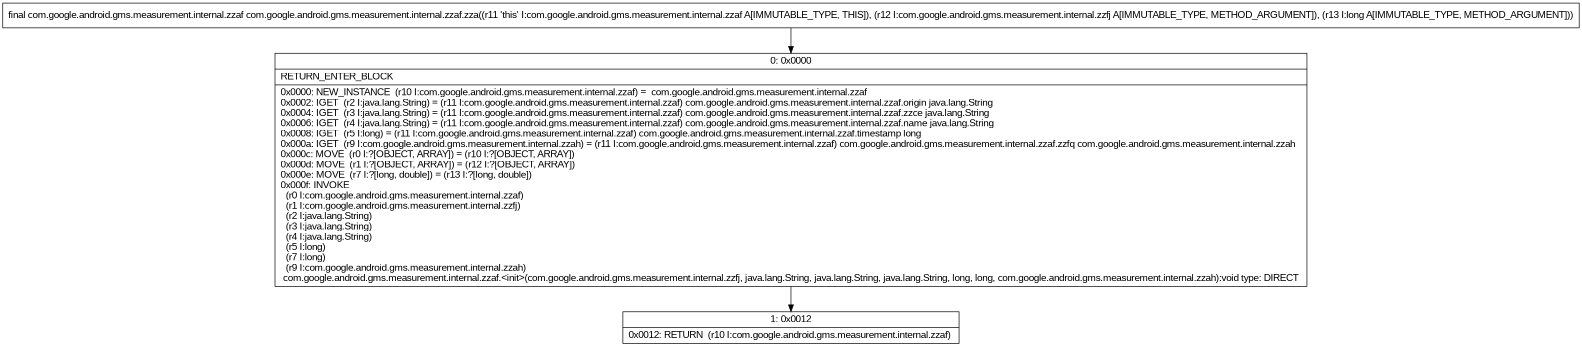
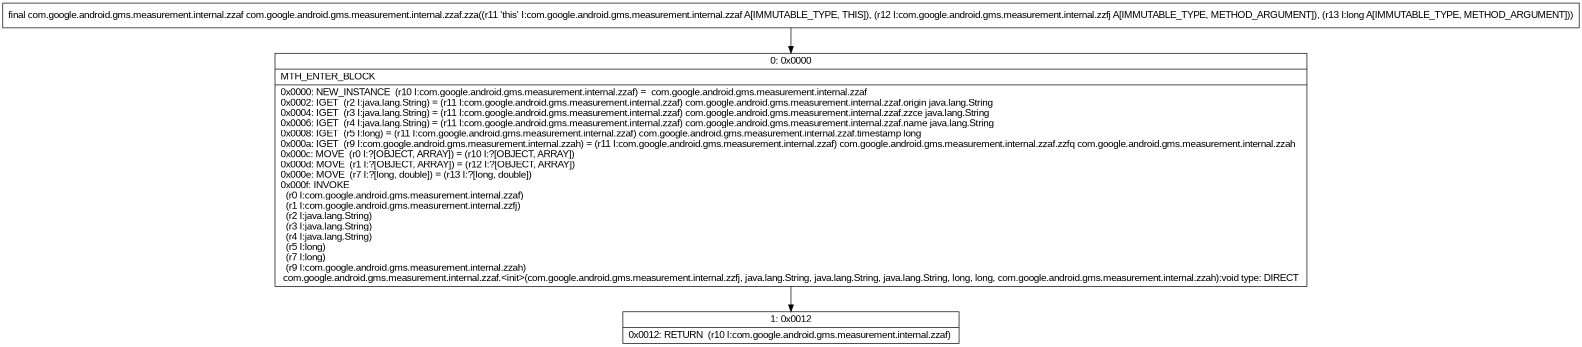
  digraph {
    fontname="Liberation Sans"
    node [shape=record fontname="Liberation Sans"]
    edge [fontname="Liberation Sans"]
-   n1 [label="{0\:\ 0x0000|RETURN_ENTER_BLOCK\l|0x0000: NEW_INSTANCE  (r10 I:com.google.android.gms.measurement.internal.zzaf) =  com.google.android.gms.measurement.internal.zzaf \l0x0002: IGET  (r2 I:java.lang.String) = (r11 I:com.google.android.gms.measurement.internal.zzaf) com.google.android.gms.measurement.internal.zzaf.origin java.lang.String \l0x0004: IGET  (r3 I:java.lang.String) = (r11 I:com.google.android.gms.measurement.internal.zzaf) com.google.android.gms.measurement.internal.zzaf.zzce java.lang.String \l0x0006: IGET  (r4 I:java.lang.String) = (r11 I:com.google.android.gms.measurement.internal.zzaf) com.google.android.gms.measurement.internal.zzaf.name java.lang.String \l0x0008: IGET  (r5 I:long) = (r11 I:com.google.android.gms.measurement.internal.zzaf) com.google.android.gms.measurement.internal.zzaf.timestamp long \l0x000a: IGET  (r9 I:com.google.android.gms.measurement.internal.zzah) = (r11 I:com.google.android.gms.measurement.internal.zzaf) com.google.android.gms.measurement.internal.zzaf.zzfq com.google.android.gms.measurement.internal.zzah \l0x000c: MOVE  (r0 I:?[OBJECT, ARRAY]) = (r10 I:?[OBJECT, ARRAY]) \l0x000d: MOVE  (r1 I:?[OBJECT, ARRAY]) = (r12 I:?[OBJECT, ARRAY]) \l0x000e: MOVE  (r7 I:?[long, double]) = (r13 I:?[long, double]) \l0x000f: INVOKE  \l  (r0 I:com.google.android.gms.measurement.internal.zzaf)\l  (r1 I:com.google.android.gms.measurement.internal.zzfj)\l  (r2 I:java.lang.String)\l  (r3 I:java.lang.String)\l  (r4 I:java.lang.String)\l  (r5 I:long)\l  (r7 I:long)\l  (r9 I:com.google.android.gms.measurement.internal.zzah)\l com.google.android.gms.measurement.internal.zzaf.\<init\>(com.google.android.gms.measurement.internal.zzfj, java.lang.String, java.lang.String, java.lang.String, long, long, com.google.android.gms.measurement.internal.zzah):void type: DIRECT \l}"]
+   n1 [label="{0\:\ 0x0000|MTH_ENTER_BLOCK\l|0x0000: NEW_INSTANCE  (r10 I:com.google.android.gms.measurement.internal.zzaf) =  com.google.android.gms.measurement.internal.zzaf \l0x0002: IGET  (r2 I:java.lang.String) = (r11 I:com.google.android.gms.measurement.internal.zzaf) com.google.android.gms.measurement.internal.zzaf.origin java.lang.String \l0x0004: IGET  (r3 I:java.lang.String) = (r11 I:com.google.android.gms.measurement.internal.zzaf) com.google.android.gms.measurement.internal.zzaf.zzce java.lang.String \l0x0006: IGET  (r4 I:java.lang.String) = (r11 I:com.google.android.gms.measurement.internal.zzaf) com.google.android.gms.measurement.internal.zzaf.name java.lang.String \l0x0008: IGET  (r5 I:long) = (r11 I:com.google.android.gms.measurement.internal.zzaf) com.google.android.gms.measurement.internal.zzaf.timestamp long \l0x000a: IGET  (r9 I:com.google.android.gms.measurement.internal.zzah) = (r11 I:com.google.android.gms.measurement.internal.zzaf) com.google.android.gms.measurement.internal.zzaf.zzfq com.google.android.gms.measurement.internal.zzah \l0x000c: MOVE  (r0 I:?[OBJECT, ARRAY]) = (r10 I:?[OBJECT, ARRAY]) \l0x000d: MOVE  (r1 I:?[OBJECT, ARRAY]) = (r12 I:?[OBJECT, ARRAY]) \l0x000e: MOVE  (r7 I:?[long, double]) = (r13 I:?[long, double]) \l0x000f: INVOKE  \l  (r0 I:com.google.android.gms.measurement.internal.zzaf)\l  (r1 I:com.google.android.gms.measurement.internal.zzfj)\l  (r2 I:java.lang.String)\l  (r3 I:java.lang.String)\l  (r4 I:java.lang.String)\l  (r5 I:long)\l  (r7 I:long)\l  (r9 I:com.google.android.gms.measurement.internal.zzah)\l com.google.android.gms.measurement.internal.zzaf.\<init\>(com.google.android.gms.measurement.internal.zzfj, java.lang.String, java.lang.String, java.lang.String, long, long, com.google.android.gms.measurement.internal.zzah):void type: DIRECT \l}"]
    n2 [label="{1\:\ 0x0012|0x0012: RETURN  (r10 I:com.google.android.gms.measurement.internal.zzaf) \l}"]
    n3 [label="{final com.google.android.gms.measurement.internal.zzaf com.google.android.gms.measurement.internal.zzaf.zza((r11 'this' I:com.google.android.gms.measurement.internal.zzaf A[IMMUTABLE_TYPE, THIS]), (r12 I:com.google.android.gms.measurement.internal.zzfj A[IMMUTABLE_TYPE, METHOD_ARGUMENT]), (r13 I:long A[IMMUTABLE_TYPE, METHOD_ARGUMENT])) }"]
    n1 -> n2
    n3 -> n1
  }
